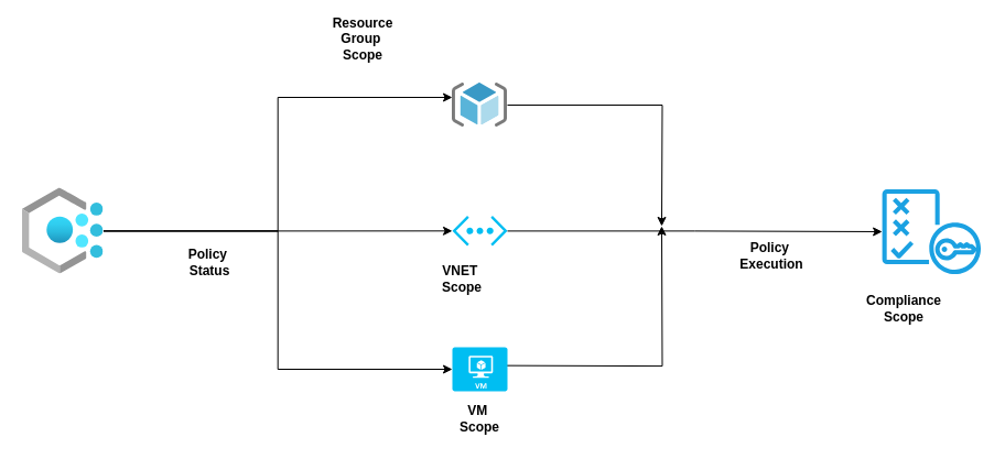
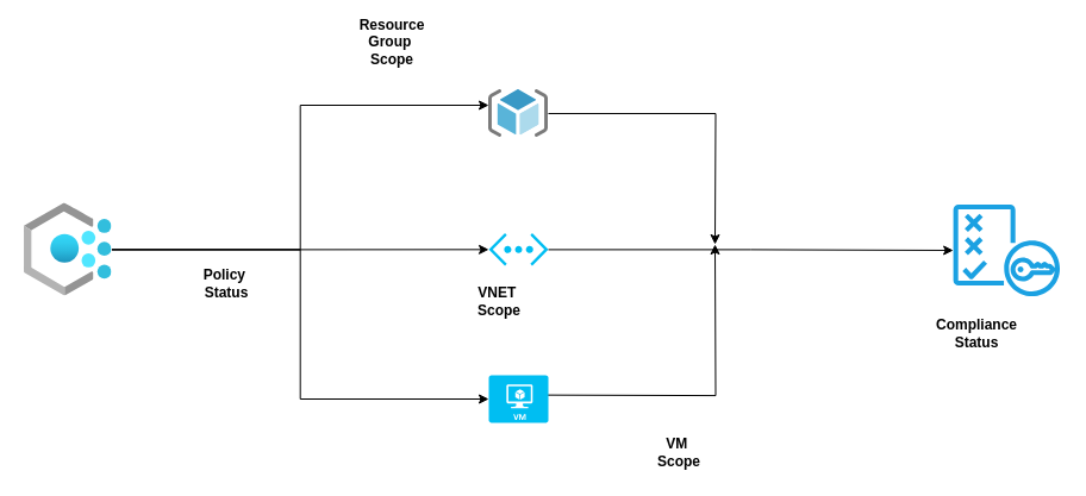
  <mxCell id="0" />
  <mxCell id="1" parent="0" />
  <mxCell id="2" style="edgeStyle=orthogonalEdgeStyle;rounded=0;orthogonalLoop=1;jettySize=auto;html=1;entryX=0;entryY=0.325;entryDx=0;entryDy=0;entryPerimeter=0;" edge="1" parent="1" source="5" target="7"><mxGeometry relative="1" as="geometry" /></mxCell>
  <mxCell id="3" style="edgeStyle=orthogonalEdgeStyle;rounded=0;orthogonalLoop=1;jettySize=auto;html=1;entryX=0;entryY=0.5;entryDx=0;entryDy=0;entryPerimeter=0;" edge="1" parent="1" source="5" target="13"><mxGeometry relative="1" as="geometry" /></mxCell>
  <mxCell id="4" style="edgeStyle=orthogonalEdgeStyle;rounded=0;orthogonalLoop=1;jettySize=auto;html=1;entryX=0;entryY=0.5;entryDx=0;entryDy=0;entryPerimeter=0;" edge="1" parent="1" source="5" target="14"><mxGeometry relative="1" as="geometry" /></mxCell>
  <mxCell id="5" value="" style="aspect=fixed;html=1;points=[];align=center;image;fontSize=12;image=img/lib/azure2/management_governance/Policy.svg;" vertex="1" parent="1"><mxGeometry x="20" y="170.18" width="73.44" height="78.33" as="geometry" /></mxCell>
  <mxCell id="6" style="edgeStyle=orthogonalEdgeStyle;rounded=0;orthogonalLoop=1;jettySize=auto;html=1;" edge="1" parent="1" source="7"><mxGeometry relative="1" as="geometry"><mxPoint x="600" y="205" as="targetPoint" /></mxGeometry></mxCell>
  <mxCell id="7" value="" style="sketch=0;aspect=fixed;html=1;points=[];align=center;image;fontSize=12;image=img/lib/mscae/ResourceGroup.svg;" vertex="1" parent="1"><mxGeometry x="410" y="75" width="50" height="40" as="geometry" /></mxCell>
  <mxCell id="8" value="" style="sketch=0;outlineConnect=0;fillColor=#1ba1e2;strokeColor=#006EAF;dashed=0;verticalLabelPosition=bottom;verticalAlign=top;align=center;html=1;fontSize=12;fontStyle=0;aspect=fixed;pointerEvents=1;shape=mxgraph.aws4.policy;fontColor=#ffffff;" vertex="1" parent="1"><mxGeometry x="800" y="171.51" width="89.64" height="77" as="geometry" /></mxCell>
  <mxCell id="9" style="edgeStyle=orthogonalEdgeStyle;rounded=0;orthogonalLoop=1;jettySize=auto;html=1;" edge="1" parent="1"><mxGeometry relative="1" as="geometry"><mxPoint x="600" y="205" as="targetPoint" /><mxPoint x="458.5" y="331.64" as="sourcePoint" /></mxGeometry></mxCell>
  <mxCell id="10" value="&lt;b&gt;Policy&amp;nbsp;&lt;br&gt;Status&lt;/b&gt;" style="text;html=1;strokeColor=none;fillColor=none;align=center;verticalAlign=middle;whiteSpace=wrap;rounded=0;" vertex="1" parent="1"><mxGeometry x="160" y="223.09" width="60" height="30" as="geometry" /></mxCell>
  <mxCell id="11" value="&lt;b&gt;Resource Group&amp;nbsp;&lt;br&gt;Scope&lt;/b&gt;" style="text;html=1;strokeColor=none;fillColor=none;align=center;verticalAlign=middle;whiteSpace=wrap;rounded=0;" vertex="1" parent="1"><mxGeometry x="298.5" y="20" width="60" height="30" as="geometry" /></mxCell>
  <mxCell id="12" style="edgeStyle=orthogonalEdgeStyle;rounded=0;orthogonalLoop=1;jettySize=auto;html=1;" edge="1" parent="1" source="13" target="8"><mxGeometry relative="1" as="geometry" /></mxCell>
  <mxCell id="13" value="" style="verticalLabelPosition=bottom;html=1;verticalAlign=top;align=center;strokeColor=none;fillColor=#00BEF2;shape=mxgraph.azure.virtual_network;pointerEvents=1;" vertex="1" parent="1"><mxGeometry x="410" y="195.59" width="50" height="27.5" as="geometry" /></mxCell>
  <mxCell id="14" value="" style="verticalLabelPosition=bottom;html=1;verticalAlign=top;align=center;strokeColor=none;fillColor=#00BEF2;shape=mxgraph.azure.virtual_machine;" vertex="1" parent="1"><mxGeometry x="410" y="315" width="50" height="40" as="geometry" /></mxCell>
- <mxCell id="15" value="&lt;b&gt;VM&amp;nbsp;&lt;br&gt;Scope&lt;/b&gt;" style="text;html=1;strokeColor=none;fillColor=none;align=center;verticalAlign=middle;whiteSpace=wrap;rounded=0;" vertex="1" parent="1"><mxGeometry x="405" y="365" width="60" height="30" as="geometry" /></mxCell>
+ <mxCell id="15" value="&lt;b&gt;VM&amp;nbsp;&lt;br&gt;Scope&lt;/b&gt;" style="text;html=1;strokeColor=none;fillColor=none;align=center;verticalAlign=middle;whiteSpace=wrap;rounded=0;" vertex="1" parent="1"><mxGeometry x="540" y="365" width="60" height="30" as="geometry" /></mxCell>
  <mxCell id="16" value="&lt;b&gt;VNET&amp;nbsp;&lt;br&gt;Scope&lt;/b&gt;" style="text;html=1;strokeColor=none;fillColor=none;align=center;verticalAlign=middle;whiteSpace=wrap;rounded=0;" vertex="1" parent="1"><mxGeometry x="388.5" y="237.84" width="60" height="30" as="geometry" /></mxCell>
- <mxCell id="17" value="&lt;b&gt;Compliance Scope&lt;/b&gt;" style="text;html=1;strokeColor=none;fillColor=none;align=center;verticalAlign=middle;whiteSpace=wrap;rounded=0;" vertex="1" parent="1"><mxGeometry x="790" y="265" width="60" height="30" as="geometry" /></mxCell>
- <mxCell id="18" value="&lt;b&gt;Policy&amp;nbsp;&lt;br&gt;Execution&lt;/b&gt;" style="text;html=1;strokeColor=none;fillColor=none;align=center;verticalAlign=middle;whiteSpace=wrap;rounded=0;" vertex="1" parent="1"><mxGeometry x="670" y="216.51" width="60" height="30" as="geometry" /></mxCell>
+ <mxCell id="17" value="&lt;b&gt;Compliance Status&lt;/b&gt;" style="text;html=1;strokeColor=none;fillColor=none;align=center;verticalAlign=middle;whiteSpace=wrap;rounded=0;" vertex="1" parent="1"><mxGeometry x="790" y="265" width="60" height="30" as="geometry" /></mxCell>
